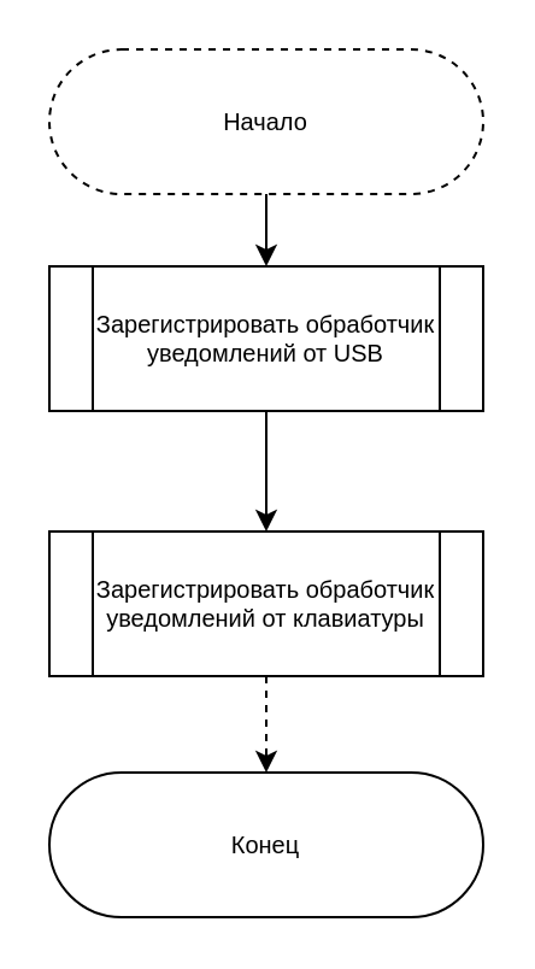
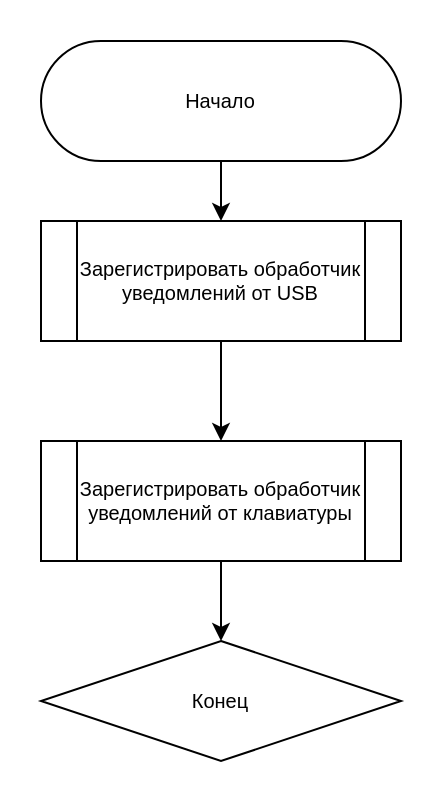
  <mxCell id="0" />
  <mxCell id="1" parent="0" />
  <mxCell id="2" style="edgeStyle=orthogonalEdgeStyle;rounded=0;orthogonalLoop=1;jettySize=auto;html=1;entryX=0.5;entryY=0;entryDx=0;entryDy=0;fontSize=10;endArrow=classic;endFill=1;" edge="1" parent="1" source="3" target="6"><mxGeometry relative="1" as="geometry" /></mxCell>
- <mxCell id="3" value="Начало" style="rounded=1;whiteSpace=wrap;html=1;arcSize=50;fontSize=10;dashed=1;" vertex="1" parent="1"><mxGeometry x="20" y="20" width="180" height="60" as="geometry" /></mxCell>
- <mxCell id="4" value="Конец" style="rounded=1;whiteSpace=wrap;html=1;arcSize=50;fontSize=10;" vertex="1" parent="1"><mxGeometry x="20" y="320" width="180" height="60" as="geometry" /></mxCell>
+ <mxCell id="3" value="Начало" style="rounded=1;whiteSpace=wrap;html=1;arcSize=50;fontSize=10;" vertex="1" parent="1"><mxGeometry x="20" y="20" width="180" height="60" as="geometry" /></mxCell>
+ <mxCell id="4" value="Конец" style="rhombus;whiteSpace=wrap;html=1;arcSize=50;fontSize=10;" vertex="1" parent="1"><mxGeometry x="20" y="320" width="180" height="60" as="geometry" /></mxCell>
  <mxCell id="5" style="edgeStyle=orthogonalEdgeStyle;rounded=0;orthogonalLoop=1;jettySize=auto;html=1;entryX=0.5;entryY=0;entryDx=0;entryDy=0;fontSize=10;endArrow=classic;endFill=1;" edge="1" parent="1" source="6" target="8"><mxGeometry relative="1" as="geometry" /></mxCell>
  <mxCell id="6" value="Зарегистрировать обработчик уведомлений от USB" style="shape=process;whiteSpace=wrap;html=1;backgroundOutline=1;fontSize=10;" vertex="1" parent="1"><mxGeometry x="20" y="110" width="180" height="60" as="geometry" /></mxCell>
- <mxCell id="7" style="edgeStyle=orthogonalEdgeStyle;rounded=0;orthogonalLoop=1;jettySize=auto;html=1;entryX=0.5;entryY=0;entryDx=0;entryDy=0;fontSize=10;endArrow=classic;endFill=1;dashed=1;" edge="1" parent="1" source="8" target="4"><mxGeometry relative="1" as="geometry" /></mxCell>
+ <mxCell id="7" style="edgeStyle=orthogonalEdgeStyle;rounded=0;orthogonalLoop=1;jettySize=auto;html=1;entryX=0.5;entryY=0;entryDx=0;entryDy=0;fontSize=10;endArrow=classic;endFill=1;" edge="1" parent="1" source="8" target="4"><mxGeometry relative="1" as="geometry" /></mxCell>
  <mxCell id="8" value="Зарегистрировать обработчик уведомлений от клавиатуры" style="shape=process;whiteSpace=wrap;html=1;backgroundOutline=1;fontSize=10;" vertex="1" parent="1"><mxGeometry x="20" y="220" width="180" height="60" as="geometry" /></mxCell>
